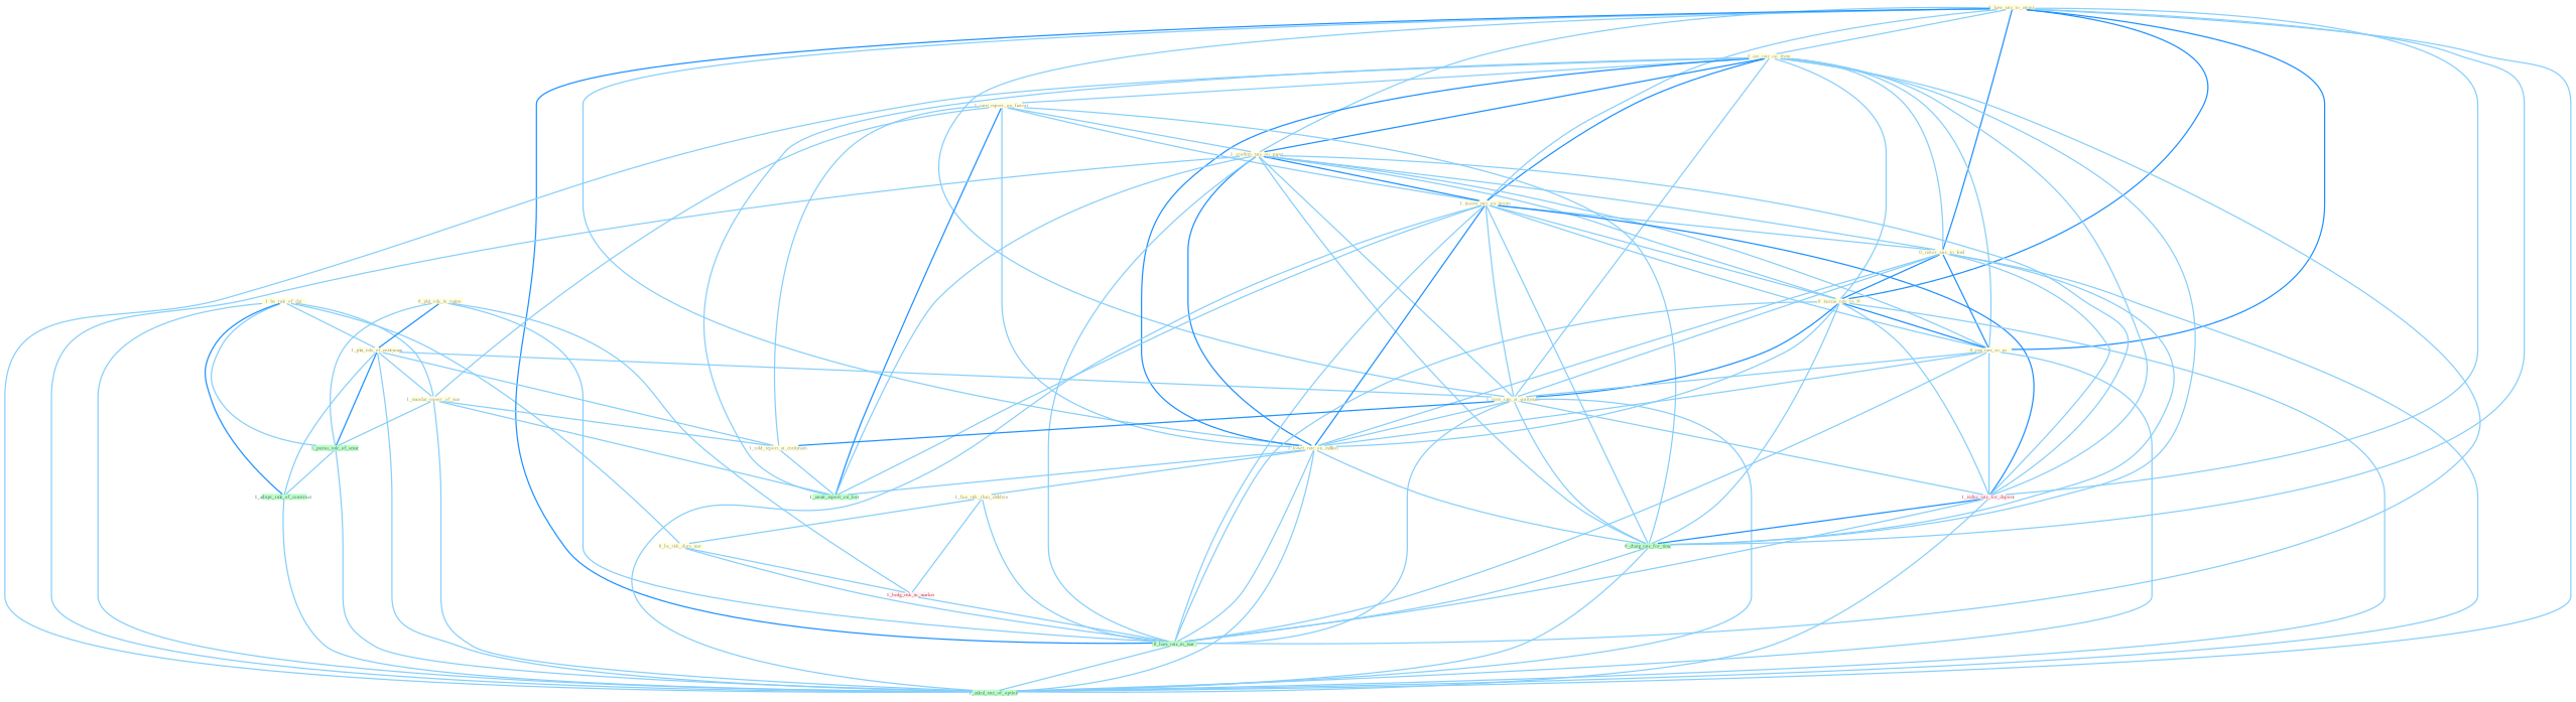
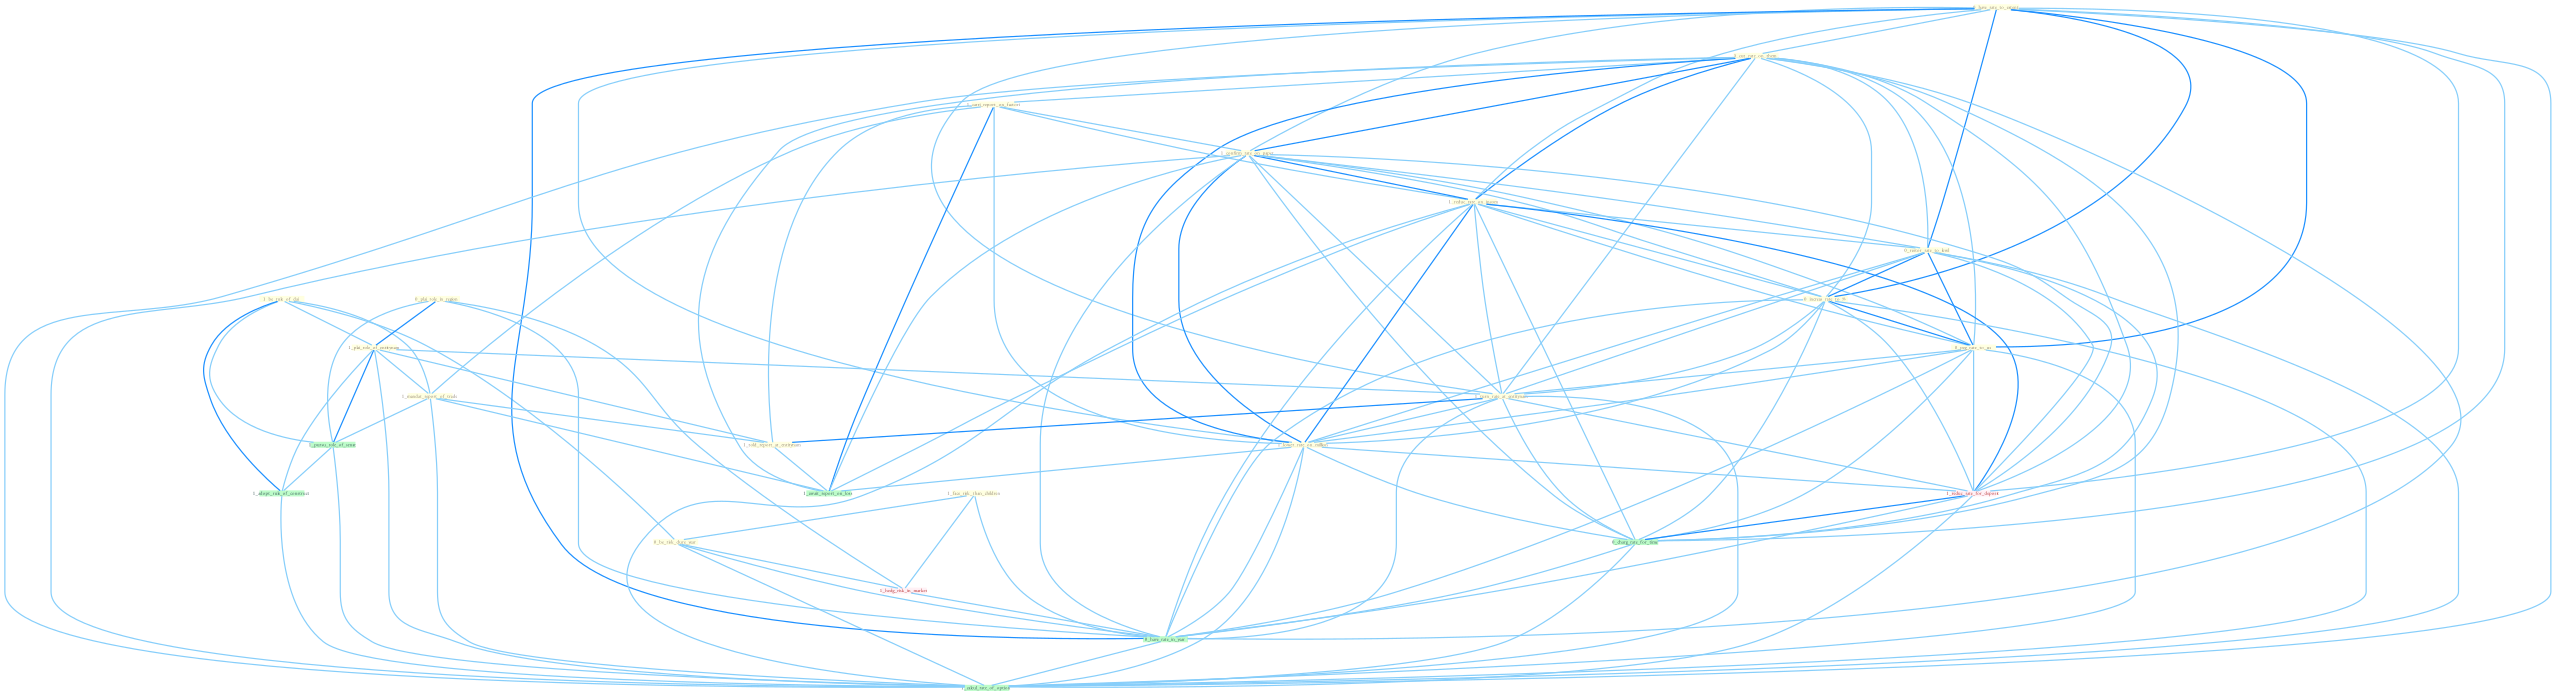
  graph {
    fontname="EB Garamond"
    node [color="#ffffe0" fixedsize=true fontcolor="#8b7d6b" fontname="EB Garamond" fontsize=4 shape=polygon style=filled]
    edge [color="#87cefa" fontname="EB Garamond" w=1]
    "1_be_rule_of_dai " [height=.06 width=.5]
    "0_have_rate_to_extent " [height=.06 width=.5]
    "0_cut_rate_on_them " [height=.06 width=.5]
    "0_plai_role_in_region " [height=.06 width=.5]
    "1_face_risk_than_children " [height=.06 width=.5]
    "1_carri_report_on_factori " [height=.06 width=.5]
    "1_plai_role_of_entitynam " [height=.06 width=.5]
    "1_confirm_rate_on_paper " [height=.06 width=.5]
-   "1_reduc_rate_on_incom " [height=.06 width=.5 label="1_incom_rate_on_incom"]
-   "1_mandat_report_of_trade " [height=.06 width=.5 label="1_mandat_report_of_year"]
+   "1_reduc_rate_on_incom " [height=.06 width=.5]
+   "1_mandat_report_of_trade " [height=.06 width=.5]
    "0_restor_rate_to_level " [height=.06 width=.5]
    "0_increas_rate_to_% " [height=.06 width=.5]
    "0_peg_rate_to_us " [height=.06 width=.5]
    "1_turn_rate_at_entitynam " [height=.06 width=.5]
    "0_be_risk_dure_year " [height=.06 width=.5]
    "1_lower_rate_on_million " [height=.06 width=.5]
    "1_told_report_at_entitynam " [height=.06 width=.5]
    "1_reduc_rate_for_deposit " [color="#fff0f5" fontcolor="#b22222" height=.06 width=.5]
    "1_hedg_risk_in_market " [color="#fff0f5" fontcolor="#b22222" height=.06 width=.5]
    "1_pursu_role_of_senat " [color="#BDFCC9" fontcolor="#2f4f4f" height=.06 width=.5]
    "1_adopt_rule_of_construct " [color="#BDFCC9" fontcolor="#2f4f4f" height=.06 width=.5]
    "1_calcul_rate_of_option " [color="#BDFCC9" fontcolor="#2f4f4f" height=.06 width=.5]
    "0_charg_rate_for_time " [color="#BDFCC9" fontcolor="#2f4f4f" height=.06 width=.5]
    "0_have_rate_in_year " [color="#BDFCC9" fontcolor="#2f4f4f" height=.06 width=.5]
    "1_await_report_on_loss " [color="#BDFCC9" fontcolor="#2f4f4f" height=.06 width=.5]
    subgraph sub_1 {
      "1_be_rule_of_dai "
      "0_have_rate_to_extent "
      "0_cut_rate_on_them "
      "0_plai_role_in_region "
      "1_face_risk_than_children "
      "1_carri_report_on_factori "
      "1_plai_role_of_entitynam "
      "1_confirm_rate_on_paper "
      "1_reduc_rate_on_incom "
      "1_mandat_report_of_trade "
      "0_restor_rate_to_level "
      "0_increas_rate_to_% "
      "0_peg_rate_to_us "
      "1_turn_rate_at_entitynam "
      "0_be_risk_dure_year "
      "1_lower_rate_on_million "
      "1_told_report_at_entitynam "
    }
    subgraph sub_2 {
      "1_reduc_rate_for_deposit "
      "1_hedg_risk_in_market "
    }
    "1_be_rule_of_dai " -- "1_plai_role_of_entitynam "
    "1_be_rule_of_dai " -- "1_mandat_report_of_trade "
    "1_be_rule_of_dai " -- "0_be_risk_dure_year "
    "1_be_rule_of_dai " -- "1_pursu_role_of_senat "
    "1_be_rule_of_dai " -- "1_adopt_rule_of_construct " [color="#1e90ff" w=2]
-   "1_be_rule_of_dai " -- "1_calcul_rate_of_option "
+   "0_be_risk_dure_year " -- "1_calcul_rate_of_option "
    "0_have_rate_to_extent " -- "0_cut_rate_on_them "
    "0_have_rate_to_extent " -- "1_confirm_rate_on_paper "
    "0_have_rate_to_extent " -- "1_reduc_rate_on_incom "
    "0_have_rate_to_extent " -- "0_restor_rate_to_level " [color="#1e90ff" w=2]
    "0_have_rate_to_extent " -- "0_increas_rate_to_% " [color="#1e90ff" w=2]
    "0_have_rate_to_extent " -- "0_peg_rate_to_us " [color="#1e90ff" w=2]
    "0_have_rate_to_extent " -- "1_turn_rate_at_entitynam "
    "0_have_rate_to_extent " -- "1_lower_rate_on_million "
    "0_have_rate_to_extent " -- "1_reduc_rate_for_deposit "
    "0_have_rate_to_extent " -- "1_calcul_rate_of_option "
    "0_have_rate_to_extent " -- "0_charg_rate_for_time "
    "0_have_rate_to_extent " -- "0_have_rate_in_year " [color="#1e90ff" w=2]
    "0_cut_rate_on_them " -- "1_carri_report_on_factori "
    "0_cut_rate_on_them " -- "1_confirm_rate_on_paper " [color="#1e90ff" w=2]
    "0_cut_rate_on_them " -- "1_reduc_rate_on_incom " [color="#1e90ff" w=2]
    "0_cut_rate_on_them " -- "0_restor_rate_to_level "
    "0_cut_rate_on_them " -- "0_increas_rate_to_% "
    "0_cut_rate_on_them " -- "0_peg_rate_to_us "
    "0_cut_rate_on_them " -- "1_turn_rate_at_entitynam "
    "0_cut_rate_on_them " -- "1_lower_rate_on_million " [color="#1e90ff" w=2]
    "0_cut_rate_on_them " -- "1_reduc_rate_for_deposit "
    "0_cut_rate_on_them " -- "1_calcul_rate_of_option "
    "0_cut_rate_on_them " -- "0_charg_rate_for_time "
    "0_cut_rate_on_them " -- "0_have_rate_in_year "
    "0_cut_rate_on_them " -- "1_await_report_on_loss "
    "0_plai_role_in_region " -- "1_plai_role_of_entitynam " [color="#1e90ff" w=2]
    "0_plai_role_in_region " -- "1_hedg_risk_in_market "
    "0_plai_role_in_region " -- "1_pursu_role_of_senat "
    "0_plai_role_in_region " -- "0_have_rate_in_year "
    "1_face_risk_than_children " -- "0_be_risk_dure_year "
    "1_face_risk_than_children " -- "1_hedg_risk_in_market "
    "1_face_risk_than_children " -- "0_have_rate_in_year "
    "1_carri_report_on_factori " -- "1_confirm_rate_on_paper "
    "1_carri_report_on_factori " -- "1_reduc_rate_on_incom "
    "1_carri_report_on_factori " -- "1_mandat_report_of_trade "
    "1_carri_report_on_factori " -- "1_lower_rate_on_million "
    "1_carri_report_on_factori " -- "1_told_report_at_entitynam "
    "1_carri_report_on_factori " -- "1_await_report_on_loss " [color="#1e90ff" w=2]
    "1_plai_role_of_entitynam " -- "1_mandat_report_of_trade "
    "1_plai_role_of_entitynam " -- "1_turn_rate_at_entitynam "
    "1_plai_role_of_entitynam " -- "1_told_report_at_entitynam "
    "1_plai_role_of_entitynam " -- "1_pursu_role_of_senat " [color="#1e90ff" w=2]
    "1_plai_role_of_entitynam " -- "1_adopt_rule_of_construct "
    "1_plai_role_of_entitynam " -- "1_calcul_rate_of_option "
    "1_confirm_rate_on_paper " -- "1_reduc_rate_on_incom " [color="#1e90ff" w=2]
    "1_confirm_rate_on_paper " -- "0_restor_rate_to_level "
    "1_confirm_rate_on_paper " -- "0_increas_rate_to_% "
    "1_confirm_rate_on_paper " -- "0_peg_rate_to_us "
    "1_confirm_rate_on_paper " -- "1_turn_rate_at_entitynam "
    "1_confirm_rate_on_paper " -- "1_lower_rate_on_million " [color="#1e90ff" w=2]
    "1_confirm_rate_on_paper " -- "1_reduc_rate_for_deposit "
    "1_confirm_rate_on_paper " -- "1_calcul_rate_of_option "
    "1_confirm_rate_on_paper " -- "0_charg_rate_for_time "
    "1_confirm_rate_on_paper " -- "0_have_rate_in_year "
    "1_confirm_rate_on_paper " -- "1_await_report_on_loss "
    "1_reduc_rate_on_incom " -- "0_restor_rate_to_level "
    "1_reduc_rate_on_incom " -- "0_increas_rate_to_% "
    "1_reduc_rate_on_incom " -- "0_peg_rate_to_us "
    "1_reduc_rate_on_incom " -- "1_turn_rate_at_entitynam "
    "1_reduc_rate_on_incom " -- "1_lower_rate_on_million " [color="#1e90ff" w=2]
    "1_reduc_rate_on_incom " -- "1_reduc_rate_for_deposit " [color="#1e90ff" w=2]
    "1_reduc_rate_on_incom " -- "1_calcul_rate_of_option "
    "1_reduc_rate_on_incom " -- "0_charg_rate_for_time "
    "1_reduc_rate_on_incom " -- "0_have_rate_in_year "
    "1_reduc_rate_on_incom " -- "1_await_report_on_loss "
    "1_mandat_report_of_trade " -- "1_told_report_at_entitynam "
    "1_mandat_report_of_trade " -- "1_pursu_role_of_senat "
    "1_mandat_report_of_trade " -- "1_calcul_rate_of_option "
    "1_mandat_report_of_trade " -- "1_await_report_on_loss "
    "0_restor_rate_to_level " -- "0_increas_rate_to_% " [color="#1e90ff" w=2]
    "0_restor_rate_to_level " -- "0_peg_rate_to_us " [color="#1e90ff" w=2]
    "0_restor_rate_to_level " -- "1_turn_rate_at_entitynam "
    "0_restor_rate_to_level " -- "1_lower_rate_on_million "
    "0_restor_rate_to_level " -- "1_reduc_rate_for_deposit "
    "0_restor_rate_to_level " -- "1_calcul_rate_of_option "
    "0_restor_rate_to_level " -- "0_charg_rate_for_time "
    "0_increas_rate_to_% " -- "0_peg_rate_to_us " [color="#1e90ff" w=2]
-   "0_increas_rate_to_% " -- "1_turn_rate_at_entitynam " [color="#1e90ff"]
+   "0_increas_rate_to_% " -- "1_turn_rate_at_entitynam "
    "0_increas_rate_to_% " -- "1_lower_rate_on_million "
    "0_increas_rate_to_% " -- "1_reduc_rate_for_deposit "
    "0_increas_rate_to_% " -- "1_calcul_rate_of_option "
    "0_increas_rate_to_% " -- "0_charg_rate_for_time "
    "0_increas_rate_to_% " -- "0_have_rate_in_year "
    "0_peg_rate_to_us " -- "1_turn_rate_at_entitynam "
    "0_peg_rate_to_us " -- "1_lower_rate_on_million "
    "0_peg_rate_to_us " -- "1_reduc_rate_for_deposit "
    "0_peg_rate_to_us " -- "1_calcul_rate_of_option "
-   "1_carri_report_on_factori " -- "0_charg_rate_for_time "
+   "0_peg_rate_to_us " -- "0_charg_rate_for_time "
    "0_peg_rate_to_us " -- "0_have_rate_in_year "
    "1_turn_rate_at_entitynam " -- "1_lower_rate_on_million "
    "1_turn_rate_at_entitynam " -- "1_told_report_at_entitynam " [color="#1e90ff" w=2]
    "1_turn_rate_at_entitynam " -- "1_reduc_rate_for_deposit "
    "1_turn_rate_at_entitynam " -- "1_calcul_rate_of_option "
    "1_turn_rate_at_entitynam " -- "0_charg_rate_for_time "
    "1_turn_rate_at_entitynam " -- "0_have_rate_in_year "
    "0_be_risk_dure_year " -- "1_hedg_risk_in_market "
    "0_be_risk_dure_year " -- "0_have_rate_in_year "
-   "1_lower_rate_on_million " -- "1_face_risk_than_children "
+   "1_lower_rate_on_million " -- "1_reduc_rate_for_deposit "
    "1_lower_rate_on_million " -- "1_calcul_rate_of_option "
    "1_lower_rate_on_million " -- "0_charg_rate_for_time "
    "1_lower_rate_on_million " -- "0_have_rate_in_year "
    "1_lower_rate_on_million " -- "1_await_report_on_loss "
    "1_told_report_at_entitynam " -- "1_await_report_on_loss "
    "1_reduc_rate_for_deposit " -- "1_calcul_rate_of_option "
    "1_reduc_rate_for_deposit " -- "0_charg_rate_for_time " [color="#1e90ff" w=2]
    "1_reduc_rate_for_deposit " -- "0_have_rate_in_year "
    "1_hedg_risk_in_market " -- "0_have_rate_in_year "
    "1_pursu_role_of_senat " -- "1_adopt_rule_of_construct "
    "1_pursu_role_of_senat " -- "1_calcul_rate_of_option "
    "1_adopt_rule_of_construct " -- "1_calcul_rate_of_option "
    "0_charg_rate_for_time " -- "1_calcul_rate_of_option "
    "0_charg_rate_for_time " -- "0_have_rate_in_year "
    "0_have_rate_in_year " -- "1_calcul_rate_of_option "
  }
